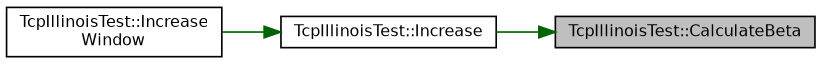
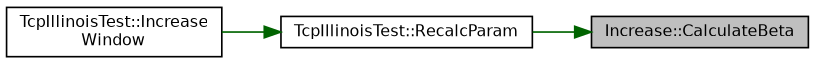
  digraph {
    rankdir=RL
    node [color=black fillcolor=white fontname=Helvetica fontsize=10 shape=record style=filled]
    edge [color=darkgreen dir=back fontname=Helvetica fontsize=10 labelfontname=Helvetica labelfontsize=10 style=solid]
-   n1 [fillcolor=grey75 fontcolor=black height=0.2 label="TcpIllinoisTest::CalculateBeta" width=0.4]
-   n2 [height=0.2 label="TcpIllinoisTest::Increase" width=0.4]
+   n1 [fillcolor=grey75 fontcolor=black height=0.2 label="Increase::CalculateBeta" width=0.4]
+   n2 [height=0.2 label="TcpIllinoisTest::RecalcParam" width=0.4]
    n3 [height=0.2 label="TcpIllinoisTest::Increase\lWindow" width=0.4]
    n1 -> n2
    n2 -> n3
  }
